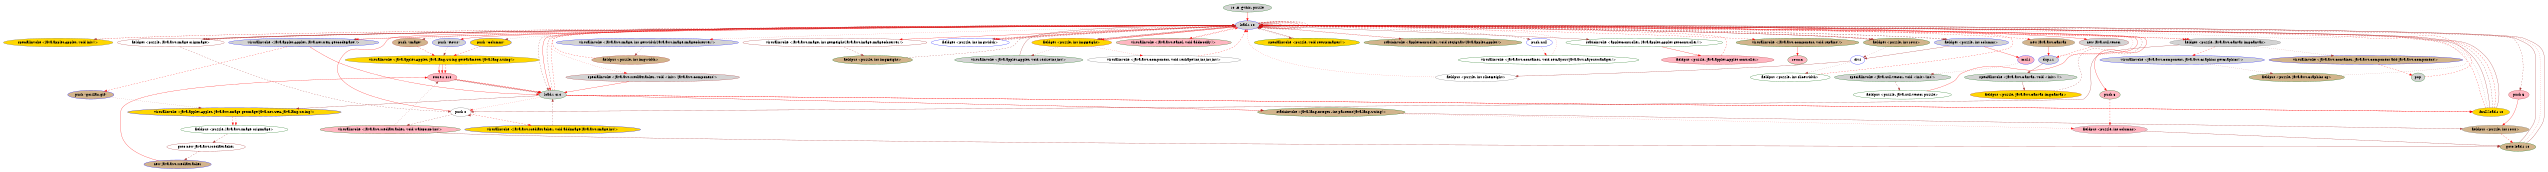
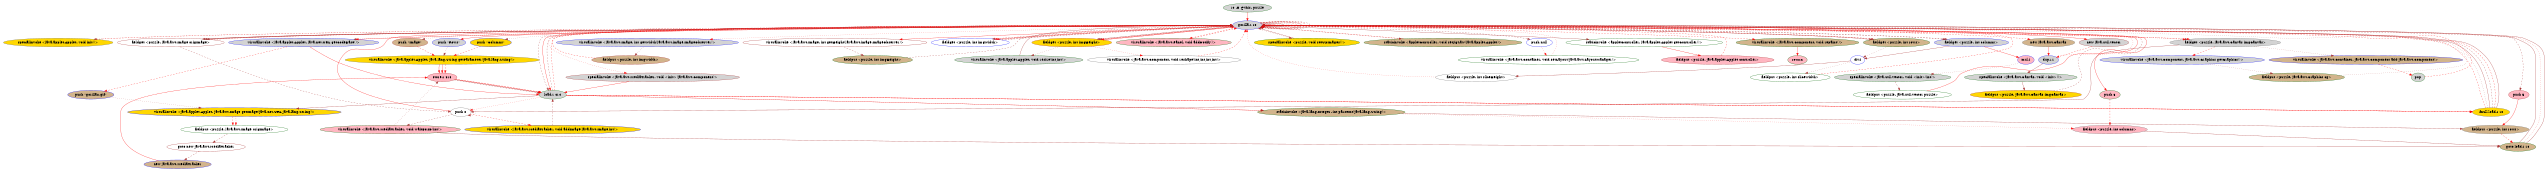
  digraph {
    node [color=darkgreen fillcolor=lightgrey style=filled]
    edge [color=brown style=dashed]
-   "load.r r0" [color=blue]
+   "load.r r0" [color=blue label="gorilla.r r0"]
    "r0 := @this: puzzle"
    "specialinvoke <java.applet.Applet: void init()>" [color=gray40 fillcolor=gold]
    "push \"Rows\"" [color=blue]
    "load.r $r4"
    "push \"Columns\"" [color=blue fillcolor=gold]
    "push \"Image\"" [color=brown fillcolor=tan]
    "virtualinvoke <java.applet.Applet: java.net.URL getCodeBase()>" [color=blue]
    "specialinvoke <java.awt.MediaTracker: void <init>(java.awt.Component)>" [color=brown]
    "fieldget <puzzle: java.awt.Image origImage>" [color=brown fillcolor=white]
    "virtualinvoke <java.awt.Image: int getWidth(java.awt.image.ImageObserver)>" [color=blue]
    "virtualinvoke <java.awt.Image: int getHeight(java.awt.image.ImageObserver)>" [color=brown fillcolor=white]
    "fieldget <puzzle: int imgHeight>" [color=brown fillcolor=gold]
    "fieldget <puzzle: int rows>" [fillcolor=tan]
    "fieldget <puzzle: int imgWidth>" [color=blue fillcolor=white]
    "fieldget <puzzle: int columns>" [color=blue]
    "new java.util.Vector" [color=brown]
    "push null" [color=blue fillcolor=white]
    "virtualinvoke <java.awt.Panel: void addNotify()>" [fillcolor=lightpink]
    "new java.awt.Canvas" [color=gray40 fillcolor=tan]
    "fieldget <puzzle: java.awt.Canvas imgCanvas>" [color=gray40]
    "specialinvoke <puzzle: void setUpImages()>" [fillcolor=gold]
    "staticinvoke <appletController: void setJigSaw(java.applet.Applet)>" [fillcolor=tan]
    "staticinvoke <appletController: java.applet.Applet getController()>" [fillcolor=white]
    "virtualinvoke <java.awt.Component: void repaint()>" [fillcolor=tan]
    "push 3" [fillcolor=lightpink]
    "push 5" [color=brown fillcolor=lightpink]
    "virtualinvoke <java.applet.Applet: java.lang.String getParameter(java.lang.String)>" [color=gray40 fillcolor=gold]
    "ifnull load.r r0" [color=gray40 fillcolor=gold]
    "staticinvoke <java.lang.Integer: int parseInt(java.lang.String)>" [fillcolor=tan]
    "virtualinvoke <java.applet.Applet: java.awt.Image getImage(java.net.URL,java.lang.String)>" [color=blue fillcolor=gold]
    "push 0" [color=gray40 fillcolor=white]
    "push \"gorilla2.gif\"" [color=blue fillcolor=tan]
    "fieldput <puzzle: int imgWidth>" [color=brown fillcolor=tan]
    "fieldput <puzzle: int imgHeight>" [fillcolor=tan]
    "virtualinvoke <java.applet.Applet: void resize(int,int)>"
    "virtualinvoke <java.awt.Component: void reshape(int,int,int,int)>" [color=gray40 fillcolor=white]
    "div.i" [color=blue fillcolor=white]
    "mul.i" [color=blue fillcolor=lightpink]
    "dup1.r" [color=blue]
    "virtualinvoke <java.awt.Container: void setLayout(java.awt.LayoutManager)>" [fillcolor=white]
    "virtualinvoke <java.awt.Container: java.awt.Component add(java.awt.Component)>" [color=blue fillcolor=tan]
    "virtualinvoke <java.awt.Component: java.awt.Graphics getGraphics()>" [color=blue]
    "fieldput <puzzle: java.applet.Applet controller>" [color=brown fillcolor=lightpink]
    return [fillcolor=lightpink]
    "fieldput <puzzle: int columns>" [color=gray40 fillcolor=lightpink]
    "fieldput <puzzle: int rows>" [color=gray40 fillcolor=tan]
    "store.r $r4" [color=brown fillcolor=lightpink]
    "fieldput <puzzle: java.awt.Image origImage>" [fillcolor=white]
    "virtualinvoke <java.awt.MediaTracker: void addImage(java.awt.Image,int)>" [color=blue fillcolor=gold]
    "virtualinvoke <java.awt.MediaTracker: void waitForID(int)>" [fillcolor=lightpink]
    "goto load.r r0" [fillcolor=tan]
    "goto new java.awt.MediaTracker" [color=brown fillcolor=white]
    "new java.awt.MediaTracker" [color=blue fillcolor=tan]
    "fieldput <puzzle: int sliceHeight>" [color=gray40 fillcolor=white]
    "fieldput <puzzle: int sliceWidth>" [fillcolor=white]
    "specialinvoke <java.util.Vector: void <init>(int)>"
    "specialinvoke <java.awt.Canvas: void <init>()>"
    "fieldput <puzzle: java.awt.Canvas imgCanvas>" [color=brown fillcolor=gold]
    "fieldput <puzzle: java.util.Vector puzzle>" [fillcolor=white]
    pop
    "fieldput <puzzle: java.awt.Graphics cg>" [fillcolor=tan]
    "load.r r0" -> "load.r r0" [style=dotted]
    "load.r r0" -> "load.r r0" [style=solid]
    "load.r r0" -> "load.r r0" [color=red style=solid]
    "load.r r0" -> "load.r r0" [style=dotted]
    "load.r r0" -> "load.r r0" [style=solid]
    "load.r r0" -> "load.r r0" [style=dotted]
    "load.r r0" -> "load.r r0" [style=dotted]
    "load.r r0" -> "load.r r0" [color=red]
    "load.r r0" -> "load.r r0" [style=solid]
    "load.r r0" -> "load.r r0" [color=red]
    "load.r r0" -> "load.r r0"
    "load.r r0" -> "specialinvoke <java.applet.Applet: void init()>" [style=dotted]
    "load.r r0" -> "push \"Rows\"" [color=red style=solid]
    "load.r r0" -> "load.r $r4"
    "load.r r0" -> "load.r $r4" [color=red style=solid]
    "load.r r0" -> "push \"Columns\"" [style=dotted]
    "load.r r0" -> "push \"Image\"" [style=dotted]
    "load.r r0" -> "virtualinvoke <java.applet.Applet: java.net.URL getCodeBase()>" [style=dotted]
    "load.r r0" -> "virtualinvoke <java.applet.Applet: java.net.URL getCodeBase()>" [color=red style=solid]
    "load.r r0" -> "specialinvoke <java.awt.MediaTracker: void <init>(java.awt.Component)>" [color=red style=dotted]
    "load.r r0" -> "fieldget <puzzle: java.awt.Image origImage>" [style=solid]
    "load.r r0" -> "fieldget <puzzle: java.awt.Image origImage>" [style=solid]
    "load.r r0" -> "fieldget <puzzle: java.awt.Image origImage>" [style=solid]
    "load.r r0" -> "virtualinvoke <java.awt.Image: int getWidth(java.awt.image.ImageObserver)>" [color=red style=dotted]
    "load.r r0" -> "virtualinvoke <java.awt.Image: int getHeight(java.awt.image.ImageObserver)>" [color=red style=solid]
    "load.r r0" -> "fieldget <puzzle: int imgHeight>" [style=solid]
    "load.r r0" -> "fieldget <puzzle: int imgHeight>"
    "load.r r0" -> "fieldget <puzzle: int imgHeight>" [color=red style=solid]
    "load.r r0" -> "fieldget <puzzle: int rows>" [style=solid]
    "load.r r0" -> "fieldget <puzzle: int rows>"
    "load.r r0" -> "fieldget <puzzle: int imgWidth>"
    "load.r r0" -> "fieldget <puzzle: int imgWidth>" [color=red style=dotted]
    "load.r r0" -> "fieldget <puzzle: int imgWidth>" [color=red style=solid]
    "load.r r0" -> "fieldget <puzzle: int columns>"
    "load.r r0" -> "fieldget <puzzle: int columns>"
    "load.r r0" -> "new java.util.Vector" [color=red style=solid]
    "load.r r0" -> "push null"
    "load.r r0" -> "virtualinvoke <java.awt.Panel: void addNotify()>" [color=red]
    "load.r r0" -> "new java.awt.Canvas" [color=red]
    "load.r r0" -> "fieldget <puzzle: java.awt.Canvas imgCanvas>" [color=red style=dotted]
    "load.r r0" -> "fieldget <puzzle: java.awt.Canvas imgCanvas>" [style=dotted]
    "load.r r0" -> "fieldget <puzzle: java.awt.Canvas imgCanvas>" [color=red]
    "load.r r0" -> "specialinvoke <puzzle: void setUpImages()>" [style=dotted]
    "load.r r0" -> "staticinvoke <appletController: void setJigSaw(java.applet.Applet)>"
    "load.r r0" -> "staticinvoke <appletController: java.applet.Applet getController()>" [style=solid]
    "load.r r0" -> "virtualinvoke <java.awt.Component: void repaint()>" [color=red]
    "load.r r0" -> "push 3" [color=red style=solid]
    "load.r r0" -> "push 5"
    "r0 := @this: puzzle" -> "load.r r0" [color=red style=solid]
    "specialinvoke <java.applet.Applet: void init()>" -> "load.r r0" [color=red]
    "push \"Rows\"" -> "virtualinvoke <java.applet.Applet: java.lang.String getParameter(java.lang.String)>" [style=dotted]
    "load.r $r4" -> "load.r r0"
    "load.r $r4" -> "load.r r0" [color=red]
    "load.r $r4" -> "ifnull load.r r0" [color=red style=solid]
    "load.r $r4" -> "ifnull load.r r0" [color=red style=dotted]
    "load.r $r4" -> "ifnull load.r r0" [color=red]
    "load.r $r4" -> "staticinvoke <java.lang.Integer: int parseInt(java.lang.String)>" [color=red style=solid]
    "load.r $r4" -> "staticinvoke <java.lang.Integer: int parseInt(java.lang.String)>" [style=dotted]
    "load.r $r4" -> "virtualinvoke <java.applet.Applet: java.awt.Image getImage(java.net.URL,java.lang.String)>" [style=solid]
    "load.r $r4" -> "push 0" [color=red style=dotted]
    "push \"Columns\"" -> "virtualinvoke <java.applet.Applet: java.lang.String getParameter(java.lang.String)>" [color=red]
    "push \"Image\"" -> "virtualinvoke <java.applet.Applet: java.lang.String getParameter(java.lang.String)>" [color=red]
    "virtualinvoke <java.applet.Applet: java.net.URL getCodeBase()>" -> "load.r $r4" [color=red style=solid]
    "virtualinvoke <java.applet.Applet: java.net.URL getCodeBase()>" -> "push \"gorilla2.gif\"" [color=red]
    "specialinvoke <java.awt.MediaTracker: void <init>(java.awt.Component)>" -> "load.r $r4" [color=red style=solid]
    "fieldget <puzzle: java.awt.Image origImage>" -> "load.r r0"
    "fieldget <puzzle: java.awt.Image origImage>" -> "load.r r0" [color=red]
    "fieldget <puzzle: java.awt.Image origImage>" -> "push 0"
    "virtualinvoke <java.awt.Image: int getWidth(java.awt.image.ImageObserver)>" -> "fieldput <puzzle: int imgWidth>" [style=dotted]
    "virtualinvoke <java.awt.Image: int getHeight(java.awt.image.ImageObserver)>" -> "fieldput <puzzle: int imgHeight>"
    "fieldget <puzzle: int imgHeight>" -> "load.r r0" [color=red style=solid]
    "fieldget <puzzle: int imgHeight>" -> "virtualinvoke <java.applet.Applet: void resize(int,int)>" [style=dotted]
    "fieldget <puzzle: int imgHeight>" -> "virtualinvoke <java.awt.Component: void reshape(int,int,int,int)>" [color=red style=dotted]
    "fieldget <puzzle: int rows>" -> "load.r r0" [color=red]
    "fieldget <puzzle: int rows>" -> "div.i" [style=dotted]
    "fieldget <puzzle: int imgWidth>" -> "load.r r0"
    "fieldget <puzzle: int imgWidth>" -> "load.r r0" [color=red style=dotted]
    "fieldget <puzzle: int imgWidth>" -> "load.r r0"
    "fieldget <puzzle: int columns>" -> "div.i" [style=solid]
    "fieldget <puzzle: int columns>" -> "mul.i" [color=red style=solid]
    "new java.util.Vector" -> "dup1.r" [color=red]
    "push null" -> "virtualinvoke <java.awt.Container: void setLayout(java.awt.LayoutManager)>" [color=red style=dotted]
    "virtualinvoke <java.awt.Panel: void addNotify()>" -> "load.r r0" [color=red]
    "new java.awt.Canvas" -> "dup1.r" [color=red style=solid]
    "fieldget <puzzle: java.awt.Canvas imgCanvas>" -> "push 0" [style=solid]
    "fieldget <puzzle: java.awt.Canvas imgCanvas>" -> "virtualinvoke <java.awt.Container: java.awt.Component add(java.awt.Component)>" [style=dotted]
    "fieldget <puzzle: java.awt.Canvas imgCanvas>" -> "virtualinvoke <java.awt.Component: java.awt.Graphics getGraphics()>" [color=red]
    "specialinvoke <puzzle: void setUpImages()>" -> "load.r r0" [style=solid]
    "staticinvoke <appletController: void setJigSaw(java.applet.Applet)>" -> "load.r r0" [color=red]
    "staticinvoke <appletController: java.applet.Applet getController()>" -> "fieldput <puzzle: java.applet.Applet controller>" [color=red style=solid]
    "virtualinvoke <java.awt.Component: void repaint()>" -> return [color=red style=solid]
    "push 3" -> "fieldput <puzzle: int columns>" [color=red]
    "push 5" -> "fieldput <puzzle: int rows>" [color=red style=solid]
    "virtualinvoke <java.applet.Applet: java.lang.String getParameter(java.lang.String)>" -> "store.r $r4" [color=red style=solid]
    "virtualinvoke <java.applet.Applet: java.lang.String getParameter(java.lang.String)>" -> "store.r $r4" [color=red style=solid]
    "virtualinvoke <java.applet.Applet: java.lang.String getParameter(java.lang.String)>" -> "store.r $r4" [color=red]
    "ifnull load.r r0" -> "load.r r0" [color=red]
    "ifnull load.r r0" -> "load.r r0" [style=dotted]
    "ifnull load.r r0" -> "load.r r0" [style=solid]
    "ifnull load.r r0" -> "load.r r0"
    "ifnull load.r r0" -> "load.r r0" [color=red]
    "ifnull load.r r0" -> "load.r r0" [style=solid]
    "staticinvoke <java.lang.Integer: int parseInt(java.lang.String)>" -> "fieldput <puzzle: int columns>" [color=red style=dotted]
    "staticinvoke <java.lang.Integer: int parseInt(java.lang.String)>" -> "fieldput <puzzle: int rows>" [style=solid]
    "virtualinvoke <java.applet.Applet: java.awt.Image getImage(java.net.URL,java.lang.String)>" -> "fieldput <puzzle: java.awt.Image origImage>" [color=red]
    "virtualinvoke <java.applet.Applet: java.awt.Image getImage(java.net.URL,java.lang.String)>" -> "fieldput <puzzle: java.awt.Image origImage>" [color=red style=dotted]
    "push 0" -> "load.r r0" [color=red style=solid]
    "push 0" -> "push 0" [style=dotted]
    "push 0" -> "virtualinvoke <java.awt.MediaTracker: void addImage(java.awt.Image,int)>" [color=red]
    "push 0" -> "virtualinvoke <java.awt.MediaTracker: void waitForID(int)>"
    "push \"gorilla2.gif\"" -> "virtualinvoke <java.applet.Applet: java.awt.Image getImage(java.net.URL,java.lang.String)>" [style=dotted]
    "fieldput <puzzle: int imgWidth>" -> "load.r r0" [color=red]
    "fieldput <puzzle: int imgHeight>" -> "load.r r0"
    "virtualinvoke <java.applet.Applet: void resize(int,int)>" -> "load.r r0" [style=solid]
    "virtualinvoke <java.awt.Component: void reshape(int,int,int,int)>" -> "load.r r0" [color=red]
    "div.i" -> "fieldput <puzzle: int sliceHeight>" [style=solid]
    "div.i" -> "fieldput <puzzle: int sliceWidth>" [style=dotted]
    "mul.i" -> "specialinvoke <java.util.Vector: void <init>(int)>" [style=dotted]
    "dup1.r" -> "load.r r0" [color=red style=dotted]
    "dup1.r" -> "specialinvoke <java.awt.Canvas: void <init>()>" [style=solid]
    "virtualinvoke <java.awt.Container: void setLayout(java.awt.LayoutManager)>" -> "load.r r0" [color=red style=dotted]
    "virtualinvoke <java.awt.Container: java.awt.Component add(java.awt.Component)>" -> pop [color=red]
    "virtualinvoke <java.awt.Component: java.awt.Graphics getGraphics()>" -> "fieldput <puzzle: java.awt.Graphics cg>" [style=dotted]
    "fieldput <puzzle: java.applet.Applet controller>" -> "load.r r0" [color=red]
    "fieldput <puzzle: int columns>" -> "goto load.r r0" [style=solid]
    "fieldput <puzzle: int rows>" -> "goto load.r r0" [color=red]
    "store.r $r4" -> "load.r $r4"
    "store.r $r4" -> "load.r $r4" [style=solid]
    "store.r $r4" -> "load.r $r4" [color=red style=solid]
    "store.r $r4" -> "load.r $r4" [color=red]
    "fieldput <puzzle: java.awt.Image origImage>" -> "goto new java.awt.MediaTracker"
    "virtualinvoke <java.awt.MediaTracker: void addImage(java.awt.Image,int)>" -> "load.r $r4"
    "virtualinvoke <java.awt.MediaTracker: void waitForID(int)>" -> "store.r $r4" [style=dotted]
    "virtualinvoke <java.awt.MediaTracker: void waitForID(int)>" -> "goto load.r r0" [style=solid]
    "goto load.r r0" -> "load.r r0" [style=solid]
    "goto load.r r0" -> "load.r r0" [color=red style=dotted]
    "goto load.r r0" -> "load.r r0" [style=solid]
    "goto new java.awt.MediaTracker" -> "new java.awt.MediaTracker"
    "new java.awt.MediaTracker" -> "store.r $r4" [color=red style=solid]
    "fieldput <puzzle: int sliceHeight>" -> "load.r r0" [color=red style=dotted]
    "fieldput <puzzle: int sliceWidth>" -> "load.r r0" [color=red]
    "specialinvoke <java.util.Vector: void <init>(int)>" -> "fieldput <puzzle: java.util.Vector puzzle>"
    "specialinvoke <java.awt.Canvas: void <init>()>" -> "fieldput <puzzle: java.awt.Canvas imgCanvas>" [style=solid]
    "fieldput <puzzle: java.awt.Canvas imgCanvas>" -> "load.r r0"
    "fieldput <puzzle: java.util.Vector puzzle>" -> "load.r r0" [color=red style=solid]
    pop -> "load.r r0" [color=red]
    "fieldput <puzzle: java.awt.Graphics cg>" -> "load.r r0" [style=dotted]
  }
